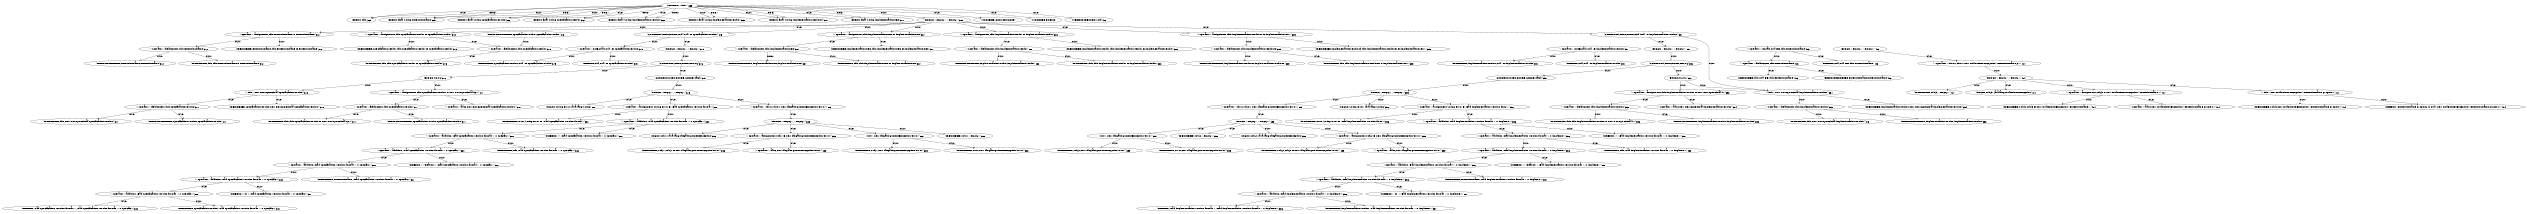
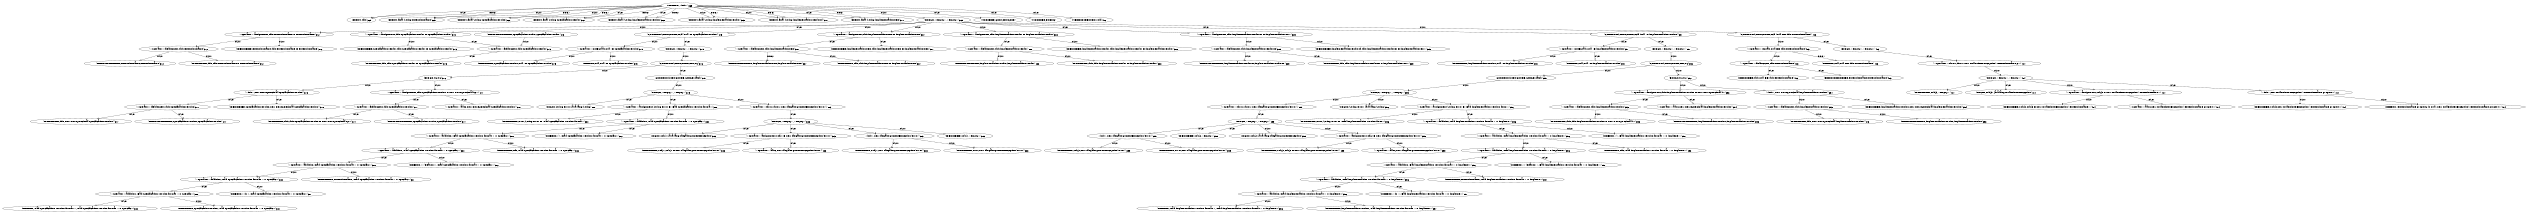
  digraph {
    edge [arrowhead=onormal]
    n1 [label=<(METHOD,&lt;init&gt;)<SUB>365</SUB>>]
    n2 [label=<(PARAM,this)<SUB>365</SUB>>]
    n3 [label=<(PARAM,final String extensionName)<SUB>365</SUB>>]
    n4 [label=<(PARAM,final String specificationVersion)<SUB>366</SUB>>]
    n5 [label=<(PARAM,final String specificationVendor)<SUB>367</SUB>>]
    n6 [label=<(PARAM,final String implementationVersion)<SUB>368</SUB>>]
    n7 [label=<(PARAM,final String implementationVendor)<SUB>369</SUB>>]
    n8 [label=<(PARAM,final String implementationVendorId)<SUB>370</SUB>>]
    n9 [label=<(PARAM,final String implementationURL)<SUB>371</SUB>>]
    n10 [label=<(BLOCK,&lt;empty&gt;,&lt;empty&gt;)<SUB>365</SUB>>]
    n11 [label=<(MODIFIER,CONSTRUCTOR)>]
    n12 [label=<(MODIFIER,PUBLIC)>]
    n13 [label=<(METHOD_RETURN,void)<SUB>406</SUB>>]
    n14 [label=<(&lt;operator&gt;.assignment,this.extensionName = extensionName)<SUB>372</SUB>>]
    n15 [label=<(&lt;operator&gt;.assignment,this.specificationVendor = specificationVendor)<SUB>373</SUB>>]
    n16 [label=<(CONTROL_STRUCTURE,IF,if (null != specificationVersion))<SUB>375</SUB>>]
    n17 [label=<(&lt;operator&gt;.assignment,this.implementationURL = implementationURL)<SUB>387</SUB>>]
    n18 [label=<(&lt;operator&gt;.assignment,this.implementationVendor = implementationVendor)<SUB>388</SUB>>]
    n19 [label=<(&lt;operator&gt;.assignment,this.implementationVendorID = implementationVen...)<SUB>389</SUB>>]
    n20 [label=<(CONTROL_STRUCTURE,IF,if (null != implementationVersion))<SUB>391</SUB>>]
+   n21 [label=<(CONTROL_STRUCTURE,IF,if (null == this.extensionName))<SUB>403</SUB>>]
    n22 [label=<(&lt;operator&gt;.fieldAccess,this.extensionName)<SUB>372</SUB>>]
    n23 [label=<(IDENTIFIER,extensionName,this.extensionName = extensionName)<SUB>372</SUB>>]
    n24 [label=<(&lt;operator&gt;.fieldAccess,this.specificationVendor)<SUB>373</SUB>>]
    n25 [label=<(IDENTIFIER,specificationVendor,this.specificationVendor = specificationVendor)<SUB>373</SUB>>]
    n26 [label=<(&lt;operator&gt;.notEquals,null != specificationVersion)<SUB>375</SUB>>]
    n27 [label=<(BLOCK,&lt;empty&gt;,&lt;empty&gt;)<SUB>375</SUB>>]
    n28 [label=<(&lt;operator&gt;.fieldAccess,this.implementationURL)<SUB>387</SUB>>]
    n29 [label=<(IDENTIFIER,implementationURL,this.implementationURL = implementationURL)<SUB>387</SUB>>]
    n30 [label=<(&lt;operator&gt;.fieldAccess,this.implementationVendor)<SUB>388</SUB>>]
    n31 [label=<(IDENTIFIER,implementationVendor,this.implementationVendor = implementationVendor)<SUB>388</SUB>>]
    n32 [label=<(&lt;operator&gt;.fieldAccess,this.implementationVendorID)<SUB>389</SUB>>]
    n33 [label=<(IDENTIFIER,implementationVendorId,this.implementationVendorID = implementationVen...)<SUB>389</SUB>>]
    n34 [label=<(&lt;operator&gt;.notEquals,null != implementationVersion)<SUB>391</SUB>>]
    n35 [label=<(BLOCK,&lt;empty&gt;,&lt;empty&gt;)<SUB>391</SUB>>]
    n36 [label=<(&lt;operator&gt;.equals,null == this.extensionName)<SUB>403</SUB>>]
    n37 [label=<(BLOCK,&lt;empty&gt;,&lt;empty&gt;)<SUB>403</SUB>>]
    n38 [label=<(IDENTIFIER,this,this.extensionName = extensionName)<SUB>372</SUB>>]
    n39 [label=<(FIELD_IDENTIFIER,extensionName,extensionName)<SUB>372</SUB>>]
    n40 [label=<(IDENTIFIER,this,this.specificationVendor = specificationVendor)<SUB>373</SUB>>]
    n41 [label=<(FIELD_IDENTIFIER,specificationVendor,specificationVendor)<SUB>373</SUB>>]
    n42 [label=<(LITERAL,null,null != specificationVersion)<SUB>375</SUB>>]
    n43 [label=<(IDENTIFIER,specificationVersion,null != specificationVersion)<SUB>375</SUB>>]
    n44 [label=<(CONTROL_STRUCTURE,TRY,try)<SUB>376</SUB>>]
    n45 [label=<(BLOCK,try,try)<SUB>376</SUB>>]
    n46 [label=<(CONTROL_STRUCTURE,CATCH,catch)<SUB>379</SUB>>]
    n47 [label=<(&lt;operator&gt;.assignment,this.specificationVersion = new DeweyDecimal(sp...)<SUB>377</SUB>>]
    n48 [label=<(&lt;init&gt;,new DeweyDecimal(specificationVersion))<SUB>378</SUB>>]
    n49 [label=<(BLOCK,&lt;empty&gt;,&lt;empty&gt;)<SUB>379</SUB>>]
    n50 [label=<(&lt;operator&gt;.fieldAccess,this.specificationVersion)<SUB>377</SUB>>]
    n51 [label=<(&lt;operator&gt;.alloc,new DeweyDecimal(specificationVersion))<SUB>378</SUB>>]
    n52 [label=<(&lt;operator&gt;.fieldAccess,this.specificationVersion)<SUB>377</SUB>>]
    n53 [label=<(IDENTIFIER,specificationVersion,new DeweyDecimal(specificationVersion))<SUB>378</SUB>>]
    n54 [label=<(IDENTIFIER,this,this.specificationVersion = new DeweyDecimal(sp...)<SUB>377</SUB>>]
    n55 [label=<(FIELD_IDENTIFIER,specificationVersion,specificationVersion)<SUB>377</SUB>>]
    n56 [label=<(IDENTIFIER,this,new DeweyDecimal(specificationVersion))<SUB>377</SUB>>]
    n57 [label=<(FIELD_IDENTIFIER,specificationVersion,specificationVersion)<SUB>377</SUB>>]
    n58 [label=<(LOCAL,String error: java.lang.String)<SUB>380</SUB>>]
    n59 [label=<(&lt;operator&gt;.assignment,String error = &quot;Bad specification version forma...)<SUB>380</SUB>>]
    n60 [label=<(&lt;operator&gt;.throw,throw new IllegalArgumentException(error);)<SUB>383</SUB>>]
    n61 [label=<(IDENTIFIER,error,String error = &quot;Bad specification version forma...)<SUB>380</SUB>>]
    n62 [label=<(&lt;operator&gt;.addition,&quot;Bad specification version format '&quot; + specific...)<SUB>380</SUB>>]
    n63 [label=<(BLOCK,&lt;empty&gt;,&lt;empty&gt;)<SUB>383</SUB>>]
    n64 [label=<(&lt;operator&gt;.addition,&quot;Bad specification version format '&quot; + specific...)<SUB>380</SUB>>]
    n65 [label=<(LITERAL,&quot;)&quot;,&quot;Bad specification version format '&quot; + specific...)<SUB>382</SUB>>]
    n66 [label=<(&lt;operator&gt;.addition,&quot;Bad specification version format '&quot; + specific...)<SUB>380</SUB>>]
    n67 [label=<(IDENTIFIER,nfe,&quot;Bad specification version format '&quot; + specific...)<SUB>382</SUB>>]
    n68 [label=<(&lt;operator&gt;.addition,&quot;Bad specification version format '&quot; + specific...)<SUB>380</SUB>>]
    n69 [label=<(LITERAL,&quot;'. (Reason: &quot;,&quot;Bad specification version format '&quot; + specific...)<SUB>382</SUB>>]
    n70 [label=<(&lt;operator&gt;.addition,&quot;Bad specification version format '&quot; + specific...)<SUB>380</SUB>>]
    n71 [label=<(IDENTIFIER,extensionName,&quot;Bad specification version format '&quot; + specific...)<SUB>381</SUB>>]
    n72 [label=<(&lt;operator&gt;.addition,&quot;Bad specification version format '&quot; + specific...)<SUB>380</SUB>>]
    n73 [label=<(LITERAL,&quot;' in '&quot;,&quot;Bad specification version format '&quot; + specific...)<SUB>381</SUB>>]
    n74 [label=<(LITERAL,&quot;Bad specification version format '&quot;,&quot;Bad specification version format '&quot; + specific...)<SUB>380</SUB>>]
    n75 [label=<(IDENTIFIER,specificationVersion,&quot;Bad specification version format '&quot; + specific...)<SUB>381</SUB>>]
    n76 [label=<(LOCAL,$obj1: java.lang.IllegalArgumentException)<SUB>383</SUB>>]
    n77 [label=<(&lt;operator&gt;.assignment,$obj1 = new IllegalArgumentException(error))<SUB>383</SUB>>]
    n78 [label=<(&lt;init&gt;,new IllegalArgumentException(error))<SUB>383</SUB>>]
    n79 [label=<(IDENTIFIER,$obj1,&lt;empty&gt;)<SUB>383</SUB>>]
    n80 [label=<(IDENTIFIER,$obj1,$obj1 = new IllegalArgumentException(error))<SUB>383</SUB>>]
    n81 [label=<(&lt;operator&gt;.alloc,new IllegalArgumentException(error))<SUB>383</SUB>>]
    n82 [label=<(IDENTIFIER,$obj1,new IllegalArgumentException(error))<SUB>383</SUB>>]
    n83 [label=<(IDENTIFIER,error,new IllegalArgumentException(error))<SUB>383</SUB>>]
    n84 [label=<(IDENTIFIER,this,this.implementationURL = implementationURL)<SUB>387</SUB>>]
    n85 [label=<(FIELD_IDENTIFIER,implementationURL,implementationURL)<SUB>387</SUB>>]
    n86 [label=<(IDENTIFIER,this,this.implementationVendor = implementationVendor)<SUB>388</SUB>>]
    n87 [label=<(FIELD_IDENTIFIER,implementationVendor,implementationVendor)<SUB>388</SUB>>]
    n88 [label=<(IDENTIFIER,this,this.implementationVendorID = implementationVen...)<SUB>389</SUB>>]
    n89 [label=<(FIELD_IDENTIFIER,implementationVendorID,implementationVendorID)<SUB>389</SUB>>]
    n90 [label=<(LITERAL,null,null != implementationVersion)<SUB>391</SUB>>]
    n91 [label=<(IDENTIFIER,implementationVersion,null != implementationVersion)<SUB>391</SUB>>]
    n92 [label=<(CONTROL_STRUCTURE,TRY,try)<SUB>392</SUB>>]
    n93 [label=<(BLOCK,try,try)<SUB>392</SUB>>]
    n94 [label=<(CONTROL_STRUCTURE,CATCH,catch)<SUB>395</SUB>>]
    n95 [label=<(&lt;operator&gt;.assignment,this.implementationVersion = new DeweyDecimal(i...)<SUB>393</SUB>>]
    n96 [label=<(&lt;init&gt;,new DeweyDecimal(implementationVersion))<SUB>394</SUB>>]
    n97 [label=<(BLOCK,&lt;empty&gt;,&lt;empty&gt;)<SUB>395</SUB>>]
    n98 [label=<(&lt;operator&gt;.fieldAccess,this.implementationVersion)<SUB>393</SUB>>]
    n99 [label=<(&lt;operator&gt;.alloc,new DeweyDecimal(implementationVersion))<SUB>394</SUB>>]
    n100 [label=<(&lt;operator&gt;.fieldAccess,this.implementationVersion)<SUB>393</SUB>>]
    n101 [label=<(IDENTIFIER,implementationVersion,new DeweyDecimal(implementationVersion))<SUB>394</SUB>>]
    n102 [label=<(IDENTIFIER,this,this.implementationVersion = new DeweyDecimal(i...)<SUB>393</SUB>>]
    n103 [label=<(FIELD_IDENTIFIER,implementationVersion,implementationVersion)<SUB>393</SUB>>]
    n104 [label=<(IDENTIFIER,this,new DeweyDecimal(implementationVersion))<SUB>373</SUB>>]
    n105 [label=<(FIELD_IDENTIFIER,implementationVersion,implementationVersion)<SUB>393</SUB>>]
    n106 [label=<(LOCAL,String error: java.lang.String)<SUB>396</SUB>>]
    n107 [label=<(&lt;operator&gt;.assignment,String error = &quot;Bad implementation version form...)<SUB>396</SUB>>]
    n108 [label=<(&lt;operator&gt;.throw,throw new IllegalArgumentException(error);)<SUB>399</SUB>>]
    n109 [label=<(IDENTIFIER,error,String error = &quot;Bad implementation version form...)<SUB>396</SUB>>]
    n110 [label=<(&lt;operator&gt;.addition,&quot;Bad implementation version format '&quot; + impleme...)<SUB>396</SUB>>]
    n111 [label=<(BLOCK,&lt;empty&gt;,&lt;empty&gt;)<SUB>399</SUB>>]
    n112 [label=<(&lt;operator&gt;.addition,&quot;Bad implementation version format '&quot; + impleme...)<SUB>396</SUB>>]
    n113 [label=<(LITERAL,&quot;)&quot;,&quot;Bad implementation version format '&quot; + impleme...)<SUB>398</SUB>>]
    n114 [label=<(&lt;operator&gt;.addition,&quot;Bad implementation version format '&quot; + impleme...)<SUB>396</SUB>>]
    n115 [label=<(IDENTIFIER,nfe,&quot;Bad implementation version format '&quot; + impleme...)<SUB>398</SUB>>]
    n116 [label=<(&lt;operator&gt;.addition,&quot;Bad implementation version format '&quot; + impleme...)<SUB>396</SUB>>]
    n117 [label=<(LITERAL,&quot;'. (Reason: &quot;,&quot;Bad implementation version format '&quot; + impleme...)<SUB>398</SUB>>]
    n118 [label=<(&lt;operator&gt;.addition,&quot;Bad implementation version format '&quot; + impleme...)<SUB>396</SUB>>]
    n119 [label=<(IDENTIFIER,extensionName,&quot;Bad implementation version format '&quot; + impleme...)<SUB>397</SUB>>]
    n120 [label=<(&lt;operator&gt;.addition,&quot;Bad implementation version format '&quot; + impleme...)<SUB>396</SUB>>]
    n121 [label=<(LITERAL,&quot;' in '&quot;,&quot;Bad implementation version format '&quot; + impleme...)<SUB>397</SUB>>]
    n122 [label=<(LITERAL,&quot;Bad implementation version format '&quot;,&quot;Bad implementation version format '&quot; + impleme...)<SUB>396</SUB>>]
    n123 [label=<(IDENTIFIER,implementationVersion,&quot;Bad implementation version format '&quot; + impleme...)<SUB>397</SUB>>]
    n124 [label=<(LOCAL,$obj2: java.lang.IllegalArgumentException)<SUB>399</SUB>>]
    n125 [label=<(&lt;operator&gt;.assignment,$obj2 = new IllegalArgumentException(error))<SUB>399</SUB>>]
    n126 [label=<(&lt;init&gt;,new IllegalArgumentException(error))<SUB>399</SUB>>]
    n127 [label=<(IDENTIFIER,$obj2,&lt;empty&gt;)<SUB>399</SUB>>]
    n128 [label=<(IDENTIFIER,$obj2,$obj2 = new IllegalArgumentException(error))<SUB>399</SUB>>]
    n129 [label=<(&lt;operator&gt;.alloc,new IllegalArgumentException(error))<SUB>399</SUB>>]
    n130 [label=<(IDENTIFIER,$obj2,new IllegalArgumentException(error))<SUB>399</SUB>>]
    n131 [label=<(IDENTIFIER,error,new IllegalArgumentException(error))<SUB>399</SUB>>]
    n132 [label=<(LITERAL,null,null == this.extensionName)<SUB>403</SUB>>]
    n133 [label=<(&lt;operator&gt;.fieldAccess,this.extensionName)<SUB>403</SUB>>]
    n134 [label=<(&lt;operator&gt;.throw,throw new NullPointerException(&quot;extensionName p...)<SUB>404</SUB>>]
    n135 [label=<(IDENTIFIER,this,null == this.extensionName)<SUB>403</SUB>>]
    n136 [label=<(FIELD_IDENTIFIER,extensionName,extensionName)<SUB>403</SUB>>]
    n137 [label=<(BLOCK,&lt;empty&gt;,&lt;empty&gt;)<SUB>404</SUB>>]
    n138 [label=<(LOCAL,$obj3: java.lang.NullPointerException)<SUB>404</SUB>>]
    n139 [label=<(&lt;operator&gt;.assignment,$obj3 = new NullPointerException(&quot;extensionName...)<SUB>404</SUB>>]
    n140 [label=<(&lt;init&gt;,new NullPointerException(&quot;extensionName propert...)<SUB>404</SUB>>]
    n141 [label=<(IDENTIFIER,$obj3,&lt;empty&gt;)<SUB>404</SUB>>]
    n142 [label=<(IDENTIFIER,$obj3,$obj3 = new NullPointerException(&quot;extensionName...)<SUB>404</SUB>>]
    n143 [label=<(&lt;operator&gt;.alloc,new NullPointerException(&quot;extensionName propert...)<SUB>404</SUB>>]
    n144 [label=<(IDENTIFIER,$obj3,new NullPointerException(&quot;extensionName propert...)<SUB>404</SUB>>]
    n145 [label=<(LITERAL,&quot;extensionName property is null&quot;,new NullPointerException(&quot;extensionName propert...)<SUB>404</SUB>>]
    n1 -> n2 [arrowhead=tee label="AST: "]
    n1 -> n2 [label="DDG: "]
    n1 -> n3 [arrowhead=tee label="AST: "]
    n1 -> n3 [arrowhead=tee label="DDG: "]
    n1 -> n4 [label="AST: "]
    n1 -> n4 [label="DDG: "]
    n1 -> n5 [label="AST: "]
    n1 -> n5 [arrowhead=tee label="DDG: "]
    n1 -> n6 [label="AST: "]
    n1 -> n6 [label="DDG: "]
    n1 -> n7 [label="AST: "]
    n1 -> n7 [arrowhead=tee label="DDG: "]
    n1 -> n8 [arrowhead=tee label="AST: "]
    n1 -> n8 [label="DDG: "]
    n1 -> n9 [label="AST: "]
    n1 -> n9 [label="DDG: "]
    n1 -> n10 [label="AST: "]
    n1 -> n11 [arrowhead=tee label="AST: "]
    n1 -> n12 [label="AST: "]
    n1 -> n13 [label="AST: "]
    n10 -> n14 [arrowhead=tee label="AST: "]
    n10 -> n15 [label="AST: "]
    n10 -> n16 [label="AST: "]
    n10 -> n17 [arrowhead=tee label="AST: "]
    n10 -> n18 [label="AST: "]
    n10 -> n19 [label="AST: "]
    n10 -> n20 [label="AST: "]
+   n10 -> n21 [label="AST: "]
    n14 -> n22 [arrowhead=tee label="AST: "]
    n14 -> n23 [arrowhead=tee label="AST: "]
    n15 -> n24 [label="AST: "]
    n15 -> n25 [label="AST: "]
    n16 -> n26 [arrowhead=tee label="AST: "]
    n16 -> n27 [label="AST: "]
    n17 -> n28 [label="AST: "]
    n17 -> n29 [arrowhead=tee label="AST: "]
    n18 -> n30 [label="AST: "]
    n18 -> n31 [label="AST: "]
    n19 -> n32 [label="AST: "]
    n19 -> n33 [arrowhead=tee label="AST: "]
-   n20 -> n96 [arrowhead=tee label="AST: "]
+   n20 -> n34 [arrowhead=tee label="AST: "]
    n20 -> n35 [arrowhead=tee label="AST: "]
+   n21 -> n36 [label="AST: "]
+   n21 -> n37 [label="AST: "]
    n22 -> n38 [label="AST: "]
    n22 -> n39 [label="AST: "]
    n24 -> n40 [arrowhead=tee label="AST: "]
    n26 -> n42 [label="AST: "]
    n26 -> n43 [label="AST: "]
    n27 -> n44 [arrowhead=tee label="AST: "]
    n28 -> n84 [arrowhead=tee label="AST: "]
    n28 -> n85 [arrowhead=tee label="DDG: "]
    n30 -> n86 [label="AST: "]
    n30 -> n87 [label="AST: "]
    n32 -> n88 [label="AST: "]
    n32 -> n89 [arrowhead=tee label="AST: "]
    n34 -> n90 [label="AST: "]
    n34 -> n91 [arrowhead=tee label="AST: "]
    n35 -> n92 [label="AST: "]
-   n36 -> n132 [label="AST: "]
+   n36 -> n132 [label="DDG: "]
    n36 -> n133 [arrowhead=tee label="AST: "]
    n37 -> n134 [arrowhead=tee label="AST: "]
    n41 -> n24 [label="AST: "]
    n44 -> n45 [arrowhead=tee label="AST: "]
    n44 -> n46 [label="AST: "]
    n45 -> n47 [arrowhead=tee label="AST: "]
    n45 -> n48 [label="AST: "]
    n46 -> n49 [label="AST: "]
    n47 -> n50 [arrowhead=tee label="AST: "]
    n47 -> n51 [label="AST: "]
    n48 -> n52 [label="AST: "]
    n48 -> n53 [arrowhead=tee label="AST: "]
    n49 -> n58 [label="AST: "]
    n49 -> n59 [label="AST: "]
    n49 -> n60 [arrowhead=tee label="AST: "]
    n50 -> n54 [arrowhead=tee label="AST: "]
    n50 -> n55 [label="AST: "]
    n52 -> n56 [label="AST: "]
    n52 -> n57 [arrowhead=tee label="AST: "]
    n59 -> n61 [label="AST: "]
    n59 -> n62 [label="AST: "]
    n60 -> n63 [arrowhead=tee label="AST: "]
    n62 -> n64 [arrowhead=tee label="AST: "]
    n62 -> n65 [arrowhead=tee label="AST: "]
    n63 -> n76 [arrowhead=tee label="AST: "]
    n63 -> n77 [arrowhead=tee label="AST: "]
    n63 -> n78 [arrowhead=tee label="AST: "]
    n63 -> n79 [label="AST: "]
    n64 -> n66 [label="AST: "]
    n64 -> n67 [arrowhead=tee label="AST: "]
    n66 -> n68 [arrowhead=tee label="AST: "]
    n66 -> n69 [label="AST: "]
    n68 -> n70 [arrowhead=tee label="AST: "]
    n68 -> n71 [label="AST: "]
    n70 -> n72 [label="AST: "]
    n70 -> n73 [label="AST: "]
    n72 -> n74 [label="AST: "]
    n72 -> n75 [arrowhead=tee label="AST: "]
    n77 -> n80 [label="AST: "]
    n77 -> n81 [label="AST: "]
    n78 -> n82 [arrowhead=tee label="AST: "]
    n78 -> n83 [arrowhead=tee label="AST: "]
    n92 -> n93 [arrowhead=tee label="AST: "]
    n92 -> n94 [arrowhead=tee label="AST: "]
    n93 -> n95 [label="AST: "]
    n93 -> n96 [label="AST: "]
    n94 -> n97 [arrowhead=tee label="AST: "]
    n95 -> n98 [arrowhead=tee label="AST: "]
    n95 -> n99 [label="AST: "]
    n96 -> n100 [label="AST: "]
    n96 -> n101 [label="AST: "]
    n97 -> n106 [arrowhead=tee label="AST: "]
    n97 -> n107 [arrowhead=tee label="AST: "]
    n97 -> n108 [label="AST: "]
    n98 -> n102 [label="AST: "]
    n98 -> n103 [label="AST: "]
    n100 -> n104 [label="AST: "]
    n100 -> n105 [label="AST: "]
    n107 -> n109 [label="AST: "]
    n107 -> n110 [label="AST: "]
    n108 -> n111 [label="AST: "]
    n110 -> n112 [arrowhead=tee label="AST: "]
    n110 -> n113 [arrowhead=tee label="AST: "]
    n111 -> n124 [label="AST: "]
    n111 -> n125 [arrowhead=tee label="AST: "]
    n111 -> n126 [label="AST: "]
    n111 -> n127 [label="AST: "]
    n112 -> n114 [arrowhead=tee label="AST: "]
    n112 -> n115 [label="AST: "]
    n114 -> n116 [label="AST: "]
    n114 -> n117 [arrowhead=tee label="AST: "]
    n116 -> n118 [arrowhead=tee label="AST: "]
    n116 -> n119 [arrowhead=tee label="AST: "]
    n118 -> n120 [arrowhead=tee label="AST: "]
    n118 -> n121 [arrowhead=tee label="AST: "]
    n120 -> n122 [arrowhead=tee label="AST: "]
    n120 -> n123 [label="AST: "]
    n125 -> n128 [arrowhead=tee label="AST: "]
    n125 -> n129 [arrowhead=tee label="AST: "]
    n126 -> n130 [label="AST: "]
    n126 -> n131 [label="AST: "]
    n133 -> n135 [arrowhead=tee label="AST: "]
    n133 -> n136 [label="AST: "]
    n134 -> n137 [arrowhead=tee label="AST: "]
    n137 -> n138 [arrowhead=tee label="AST: "]
    n137 -> n139 [label="AST: "]
    n137 -> n140 [label="AST: "]
    n137 -> n141 [arrowhead=tee label="AST: "]
    n139 -> n142 [arrowhead=tee label="AST: "]
    n139 -> n143 [label="AST: "]
    n140 -> n144 [arrowhead=tee label="AST: "]
    n140 -> n145 [arrowhead=tee label="AST: "]
  }
